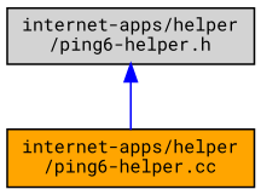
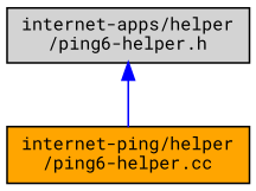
  digraph {
    fontname="Roboto Mono"
    node [color=black fontname="Roboto Mono" fontsize=10 shape=record style=filled]
    n1 [fillcolor=lightgrey fontcolor=black height=0.2 label="internet-apps/helper\l/ping6-helper.h" width=0.4]
-   n2 [fillcolor=orange height=0.2 label="internet-apps/helper\l/ping6-helper.cc" width=0.4]
+   n2 [fillcolor=orange height=0.2 label="internet-ping/helper\l/ping6-helper.cc" width=0.4]
    n1 -> n2 [color=blue dir=back fontname="Roboto Mono" fontsize=10 labelfontname=Helvetica labelfontsize=10 style=solid]
  }
